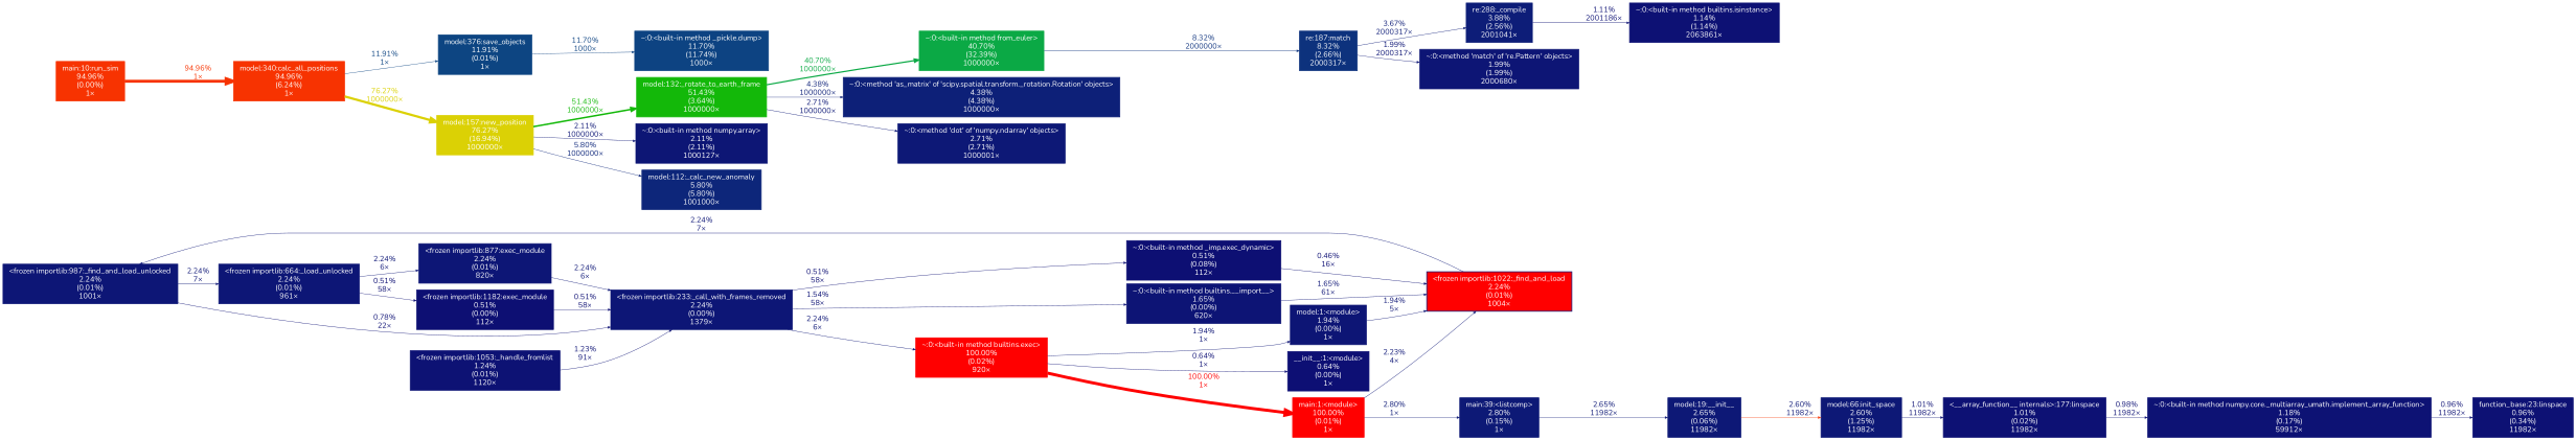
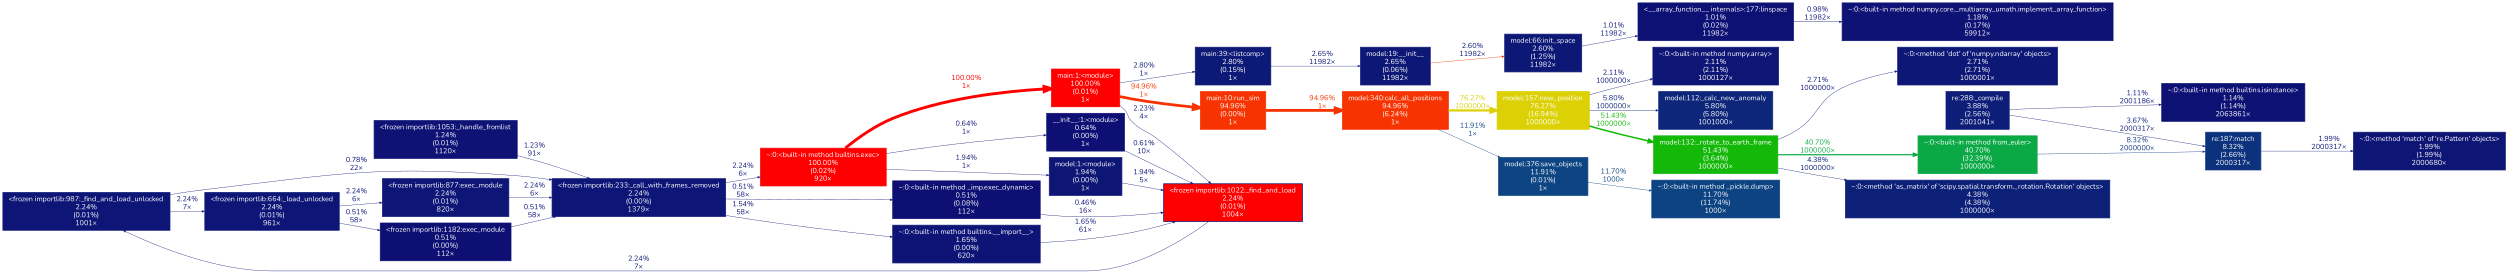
  digraph {
    fontname=Nunito
    nodesep=0.125
    rankdir=LR
    ranksep=0.25
    node [color="#0d1676" fontcolor="#ffffff" fontname=Nunito fontsize=10.00 shape=box style=filled]
    edge [arrowsize=0.35 color="#0d1676" fontcolor="#0d1676" fontname=Nunito fontsize=10.00 labeldistance=0.50 penwidth=0.50]
    n1 [height=0 label="<frozen importlib:987:_find_and_load_unlocked\n2.24%\n(0.01%)\n1001×" width=0]
    n2 [height=0 label="<frozen importlib:664:_load_unlocked\n2.24%\n(0.01%)\n961×" width=0]
    n3 [height=0 label="<frozen importlib:233:_call_with_frames_removed\n2.24%\n(0.00%)\n1379×" width=0]
    n4 [height=0 label="<frozen importlib:877:exec_module\n2.24%\n(0.01%)\n820×" width=0]
    n5 [color="#0d0f73" height=0 label="<frozen importlib:1182:exec_module\n0.51%\n(0.00%)\n112×" width=0]
    n6 [color="#0d1475" height=0 label="~:0:<built-in method builtins.__import__>\n1.65%\n(0.00%)\n620×" width=0]
    n7 [color="#ff0000" height=0 label="~:0:<built-in method builtins.exec>\n100.00%\n(0.02%)\n920×" width=0]
    n8 [color="#0d0f73" height=0 label="~:0:<built-in method _imp.exec_dynamic>\n0.51%\n(0.08%)\n112×" width=0]
    n9 [fillcolor="#ff0000" height=0 label="<frozen importlib:1022:_find_and_load\n2.24%\n(0.01%)\n1004×" width=0]
    n10 [color="#0d0f74" height=0 label="__init__:1:<module>\n0.64%\n(0.00%)\n1×" width=0]
    n11 [color="#0d1575" height=0 label="model:1:<module>\n1.94%\n(0.00%)\n1×" width=0]
    n12 [color="#ff0000" height=0 label="main:1:<module>\n100.00%\n(0.01%)\n1×" width=0]
    n13 [color="#0d1274" height=0 label="<frozen importlib:1053:_handle_fromlist\n1.24%\n(0.01%)\n1120×" width=0]
    n14 [color="#0d1876" height=0 label="model:66:init_space\n2.60%\n(1.25%)\n11982×" width=0]
    n15 [color="#0d1174" height=0 label="<__array_function__ internals>:177:linspace\n1.01%\n(0.02%)\n11982×" width=0]
    n16 [color="#0d1274" height=0 label="~:0:<built-in method numpy.core._multiarray_umath.implement_array_function>\n1.18%\n(0.17%)\n59912×" width=0]
-   n17 [color="#0d1174" height=0 label="function_base:23:linspace\n0.96%\n(0.34%)\n11982×" width=0]
    n18 [color="#f73301" height=0 label="model:340:calc_all_positions\n94.96%\n(6.24%)\n1×" width=0]
    n19 [color="#0d4582" height=0 label="model:376:save_objects\n11.91%\n(0.01%)\n1×" width=0]
    n20 [color="#dbd105" height=0 label="model:157:new_position\n76.27%\n(16.94%)\n1000000×" width=0]
    n21 [color="#0d4382" height=0 label="~:0:<built-in method _pickle.dump>\n11.70%\n(11.74%)\n1000×" width=0]
    n22 [color="#13b809" height=0 label="model:132:_rotate_to_earth_frame\n51.43%\n(3.64%)\n1000000×" width=0]
    n23 [color="#0d1675" height=0 label="~:0:<built-in method numpy.array>\n2.11%\n(2.11%)\n1000127×" width=0]
    n24 [color="#0d267a" height=0 label="model:112:_calc_new_anomaly\n5.80%\n(5.80%)\n1001000×" width=0]
    n25 [color="#0ba945" height=0 label="~:0:<built-in method from_euler>\n40.70%\n(32.39%)\n1000000×" width=0]
    n26 [color="#0d2078" height=0 label="~:0:<method 'as_matrix' of 'scipy.spatial.transform._rotation.Rotation' objects>\n4.38%\n(4.38%)\n1000000×" width=0]
    n27 [color="#0d1876" height=0 label="~:0:<method 'dot' of 'numpy.ndarray' objects>\n2.71%\n(2.71%)\n1000001×" width=0]
    n28 [color="#0d1976" height=0 label="main:39:<listcomp>\n2.80%\n(0.15%)\n1×" width=0]
    n29 [color="#f73301" height=0 label="main:10:run_sim\n94.96%\n(0.00%)\n1×" width=0]
    n30 [color="#0d1876" height=0 label="model:19:__init__\n2.65%\n(0.06%)\n11982×" width=0]
    n31 [color="#0d1174" height=0 label="~:0:<built-in method builtins.isinstance>\n1.14%\n(1.14%)\n2063861×" width=0]
    n32 [color="#0d1d78" height=0 label="re:288:_compile\n3.88%\n(2.56%)\n2001041×" width=0]
    n33 [color="#0d1575" height=0 label="~:0:<method 'match' of 're.Pattern' objects>\n1.99%\n(1.99%)\n2000680×" width=0]
    n34 [color="#0d327d" height=0 label="re:187:match\n8.32%\n(2.66%)\n2000317×" width=0]
    n1 -> n2 [label="2.24%\n7×"]
    n1 -> n3 [color="#0d1074" fontcolor="#0d1074" label="0.78%\n22×"]
    n2 -> n4 [label="2.24%\n6×"]
    n2 -> n5 [color="#0d0f73" fontcolor="#0d0f73" label="0.51%\n58×"]
    n3 -> n6 [color="#0d1375" fontcolor="#0d1375" label="1.54%\n58×"]
    n3 -> n7 [label="2.24%\n6×"]
    n3 -> n8 [color="#0d0f73" fontcolor="#0d0f73" label="0.51%\n58×"]
    n4 -> n3 [label="2.24%\n6×"]
    n5 -> n3 [color="#0d0f73" fontcolor="#0d0f73" label="0.51%\n58×"]
    n6 -> n9 [color="#0d1475" fontcolor="#0d1475" label="1.65%\n61×"]
    n7 -> n10 [color="#0d0f74" fontcolor="#0d0f74" label="0.64%\n1×"]
    n7 -> n11 [color="#0d1575" fontcolor="#0d1575" label="1.94%\n1×"]
    n7 -> n12 [arrowsize=1.00 color="#ff0000" fontcolor="#ff0000" label="100.00%\n1×" labeldistance=4.00 penwidth=4.00]
    n8 -> n9 [color="#0d0f73" fontcolor="#0d0f73" label="0.46%\n16×"]
    n9 -> n1 [label="2.24%\n7×"]
+   n10 -> n9 [color="#0d0f74" fontcolor="#0d0f74" label="0.61%\n10×"]
    n11 -> n9 [color="#0d1575" fontcolor="#0d1575" label="1.94%\n5×"]
    n12 -> n9 [label="2.23%\n4×"]
    n12 -> n28 [color="#0d1976" fontcolor="#0d1976" label="2.80%\n1×"]
+   n12 -> n29 [arrowsize=0.97 color="#f73301" fontcolor="#f73301" label="94.96%\n1×" labeldistance=3.80 penwidth=3.80]
    n13 -> n3 [color="#0d1274" fontcolor="#0d1274" label="1.23%\n91×"]
    n14 -> n15 [color="#0d1174" fontcolor="#0d1174" label="1.01%\n11982×"]
    n15 -> n16 [color="#0d1174" fontcolor="#0d1174" label="0.98%\n11982×"]
-   n16 -> n17 [color="#0d1174" fontcolor="#0d1174" label="0.96%\n11982×"]
    n18 -> n19 [color="#0d4582" fontcolor="#0d4582" label="11.91%\n1×"]
    n18 -> n20 [arrowsize=0.87 color="#dbd105" fontcolor="#dbd105" label="76.27%\n1000000×" labeldistance=3.05 penwidth=3.05]
    n19 -> n21 [color="#0d4382" fontcolor="#0d4382" label="11.70%\n1000×"]
    n20 -> n22 [arrowsize=0.72 color="#13b809" fontcolor="#13b809" label="51.43%\n1000000×" labeldistance=2.06 penwidth=2.06]
    n20 -> n23 [color="#0d1675" fontcolor="#0d1675" label="2.11%\n1000000×"]
    n20 -> n24 [color="#0d267a" fontcolor="#0d267a" label="5.80%\n1000000×"]
    n22 -> n25 [arrowsize=0.64 color="#0ba945" fontcolor="#0ba945" label="40.70%\n1000000×" labeldistance=1.63 penwidth=1.63]
    n22 -> n26 [color="#0d2078" fontcolor="#0d2078" label="4.38%\n1000000×"]
    n22 -> n27 [color="#0d1876" fontcolor="#0d1876" label="2.71%\n1000000×"]
    n25 -> n34 [color="#0d327d" fontcolor="#0d327d" label="8.32%\n2000000×"]
    n28 -> n30 [color="#0d1876" fontcolor="#0d1876" label="2.65%\n11982×"]
    n29 -> n18 [arrowsize=0.97 color="#f73301" fontcolor="#f73301" label="94.96%\n1×" labeldistance=3.80 penwidth=3.80]
    n30 -> n14 [color="#f73301" fontcolor="#0d1876" label="2.60%\n11982×"]
    n32 -> n31 [color="#0d1174" fontcolor="#0d1174" label="1.11%\n2001186×"]
-   n34 -> n32 [color="#0d1c77" fontcolor="#0d1c77" label="3.67%\n2000317×"]
+   n32 -> n34 [color="#0d1c77" fontcolor="#0d1c77" label="3.67%\n2000317×"]
    n34 -> n33 [color="#0d1575" fontcolor="#0d1575" label="1.99%\n2000317×"]
  }
